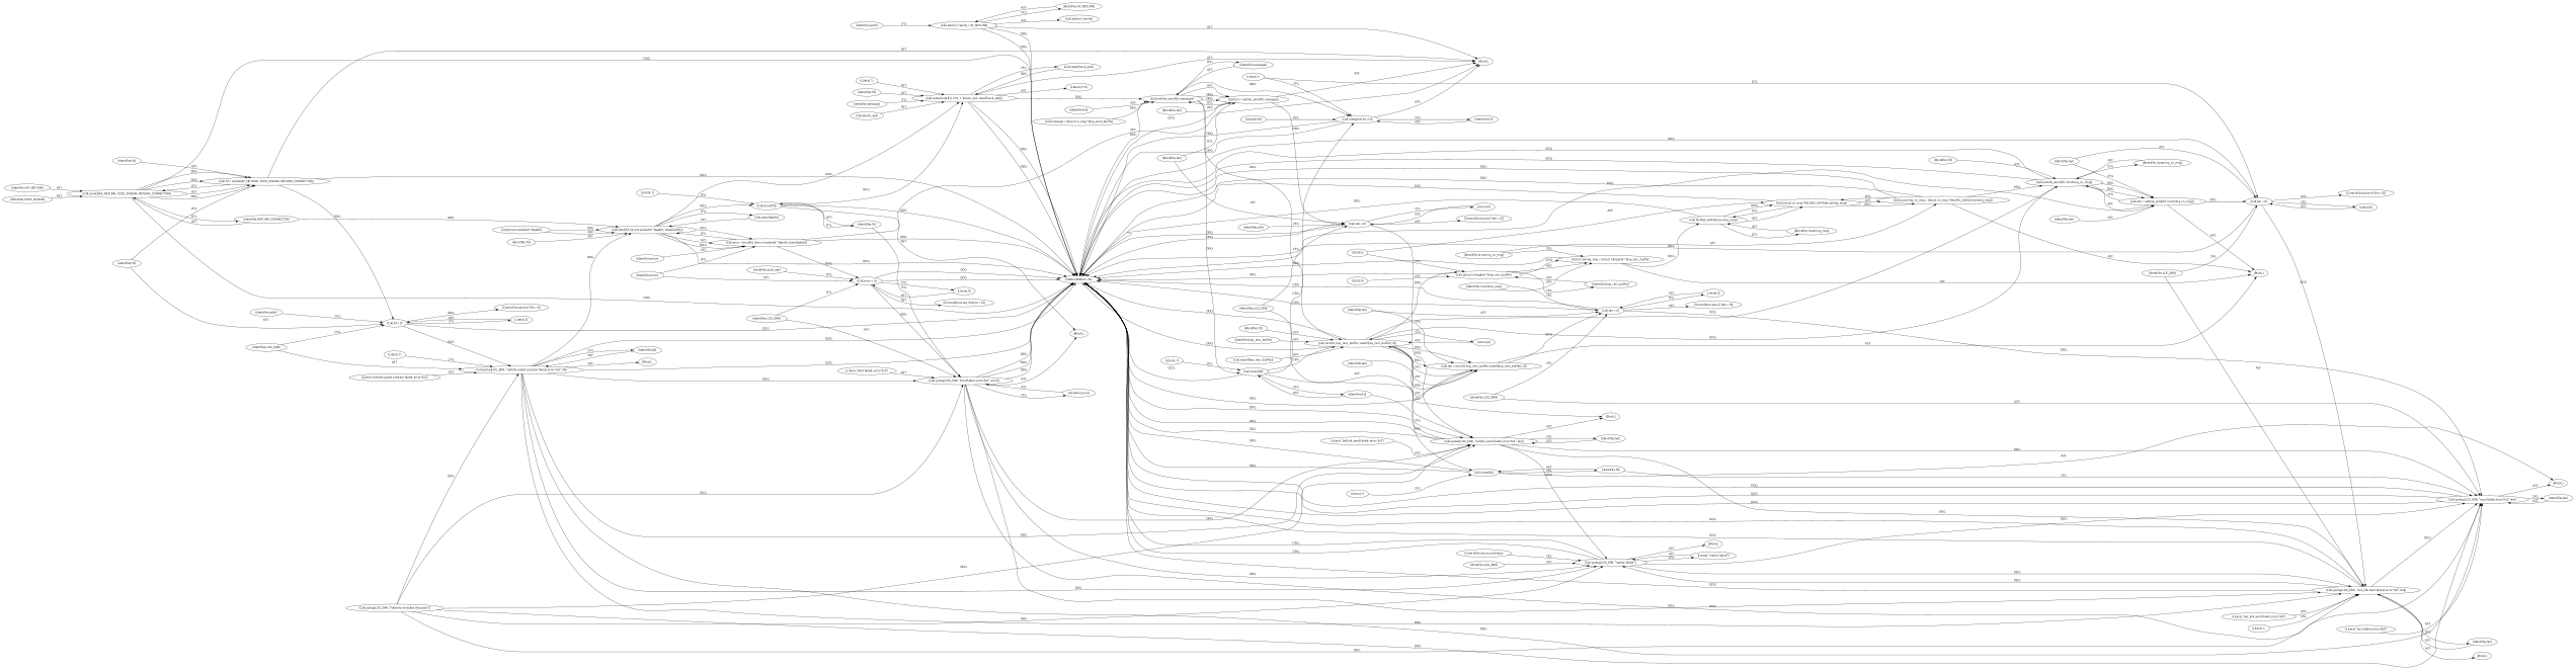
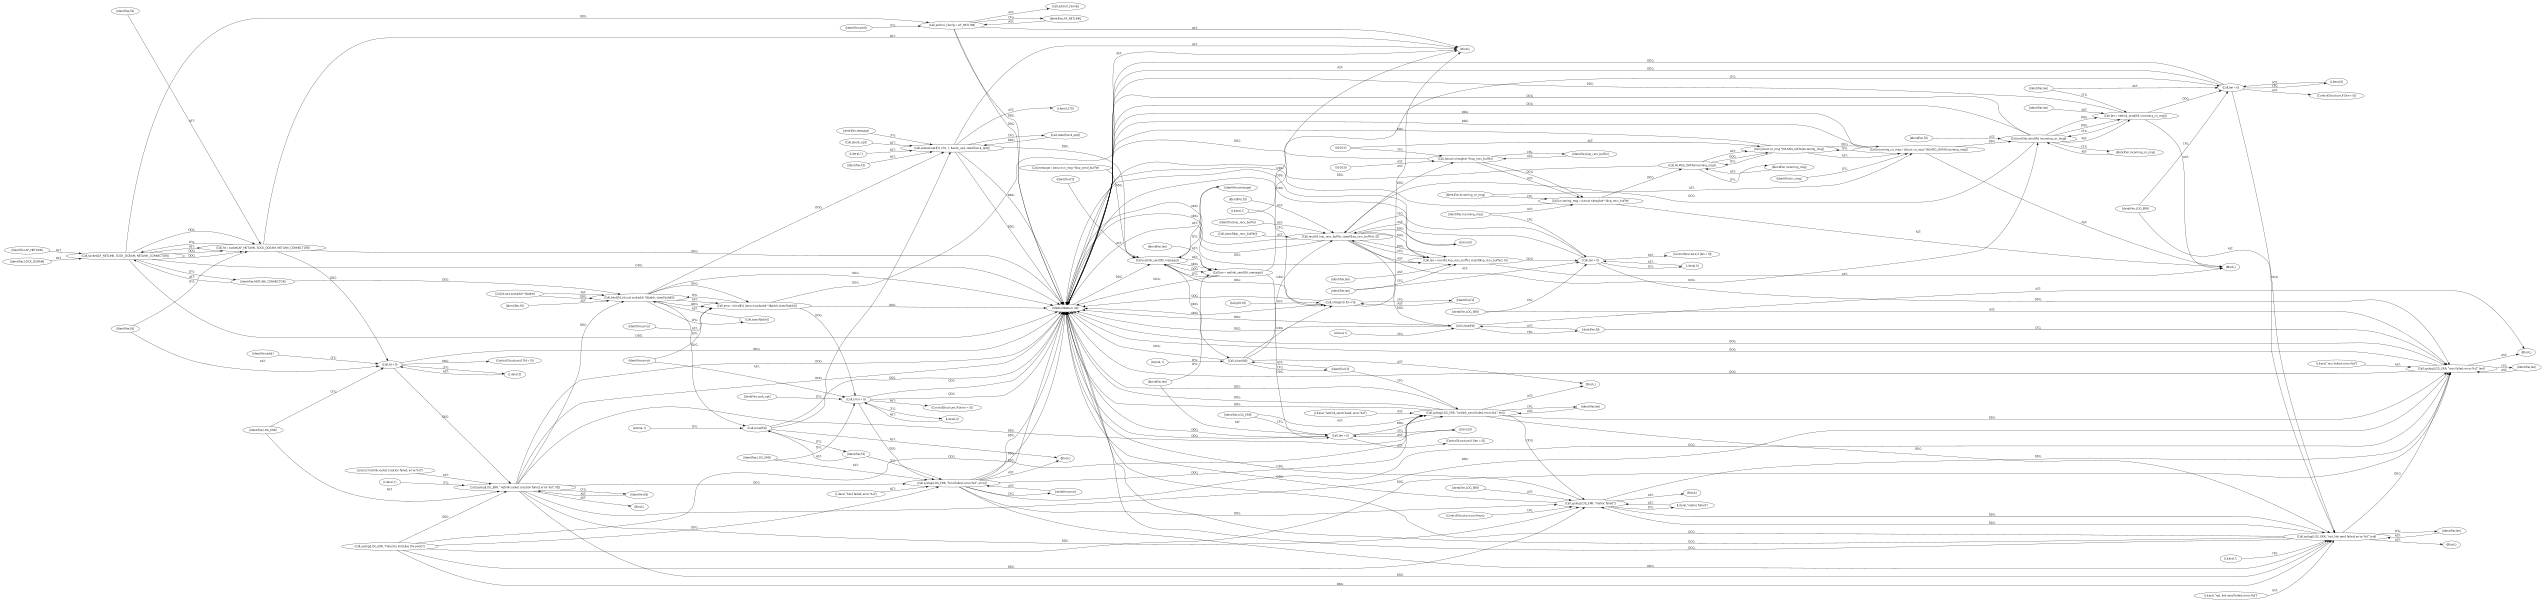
  digraph {
    fontname=Ubuntu
    rankdir=LR
    node [fontname=Ubuntu]
    edge [fontname=Ubuntu]
    n1 [label="(Call,socket(AF_NETLINK, SOCK_DGRAM, NETLINK_CONNECTOR))"]
    n2 [label="(Call,fd = socket(AF_NETLINK, SOCK_DGRAM, NETLINK_CONNECTOR))"]
    n3 [label="(Call,addr.nl_family = AF_NETLINK)"]
    n4 [label="(MethodReturn,int)"]
    n5 [label="(Identifier,NETLINK_CONNECTOR)"]
    n6 [label="(Call,fd < 0)"]
    n7 [label="(Block,)"]
    n8 [label="(Identifier,AF_NETLINK)"]
    n9 [label="(Call,addr.nl_family)"]
    n10 [label="(Call,netlink_send(fd, message))"]
    n11 [label="(Call,bind(fd, (struct sockaddr *)&addr, sizeof(addr)))"]
    n12 [label="(Call,syslog(LOG_ERR, \"netlink socket creation failed; error:%d\", fd))"]
    n13 [label="(Literal,0)"]
    n14 [label="(ControlStructure,if (fd < 0))"]
    n15 [label="(Call,syslog(LOG_ERR, \"bind failed; error:%d\", error))"]
    n16 [label="(Call,syslog(LOG_ERR, \"netlink_send failed; error:%d\", len))"]
    n17 [label="(Call,syslog(LOG_ERR, \"recv failed; error:%d\", len))"]
    n18 [label="(Call,syslog(LOG_ERR, \"malloc failed\"))"]
    n19 [label="(Call,syslog(LOG_ERR, \"net_link send failed; error:%d\", len))"]
    n20 [label="(Identifier,fd)"]
    n21 [label="(Block,)"]
    n22 [label="(Call,error = bind(fd, (struct sockaddr *)&addr, sizeof(addr)))"]
    n23 [label="(Call,close(fd))"]
    n24 [label="(Call,setsockopt(fd, 270, 1, &sock_opt, sizeof(sock_opt)))"]
    n25 [label="(Call,sizeof(addr))"]
    n26 [label="(Identifier,error)"]
    n27 [label="(Block,)"]
    n28 [label="(Identifier,len)"]
    n29 [label="(Block,)"]
    n30 [label="(Identifier,len)"]
    n31 [label="(Block,)"]
    n32 [label="(Literal,\"malloc failed\")"]
    n33 [label="(Block,)"]
    n34 [label="(Block,)"]
    n35 [label="(Identifier,len)"]
    n36 [label="(Call,error < 0)"]
    n37 [label="(Identifier,fd)"]
    n38 [label="(Call,sizeof(sock_opt))"]
    n39 [label="(Literal,270)"]
    n40 [label="(Literal,0)"]
    n41 [label="(ControlStructure,if (error < 0))"]
    n42 [label="(Call,len = netlink_send(fd, message))"]
    n43 [label="(Call,close(fd))"]
    n44 [label="(Call,nlmsghdr.fd = fd)"]
    n45 [label="(Call,recv(fd, kvp_recv_buffer, sizeof(kvp_recv_buffer), 0))"]
    n46 [label="(Identifier,message)"]
    n47 [label="(Call,len < 0)"]
    n48 [label="(Identifier,fd)"]
    n49 [label="(Identifier,fd)"]
    n50 [label="(Call,len = recv(fd, kvp_recv_buffer, sizeof(kvp_recv_buffer), 0))"]
    n51 [label="(Call,close(fd))"]
    n52 [label="(Call,(struct nlmsghdr *)kvp_recv_buffer)"]
    n53 [label="(Call,netlink_send(fd, incoming_cn_msg))"]
    n54 [label="(Literal,0)"]
    n55 [label="(Literal,0)"]
    n56 [label="(ControlStructure,if (len < 0))"]
    n57 [label="(Call,len < 0)"]
    n58 [label="(Block,)"]
    n59 [label="(Identifier,fd)"]
    n60 [label="(Call,incoming_msg = (struct nlmsghdr *)kvp_recv_buffer)"]
    n61 [label="(Identifier,kvp_recv_buffer)"]
    n62 [label="(Call,len = netlink_send(fd, incoming_cn_msg))"]
    n63 [label="(Identifier,incoming_cn_msg)"]
    n64 [label="(Literal,0)"]
    n65 [label="(ControlStructure,if (len < 0))"]
    n66 [label="(Call,NLMSG_DATA(incoming_msg))"]
    n67 [label="(Call,(struct cn_msg *)NLMSG_DATA(incoming_msg))"]
    n68 [label="(Identifier,incoming_msg)"]
    n69 [label="(Call,incoming_cn_msg = (struct cn_msg *)NLMSG_DATA(incoming_msg))"]
    n70 [label="(Call,len < 0)"]
    n71 [label="(ControlStructure,if (len < 0))"]
    n72 [label="(Literal,0)"]
-   n73 [label="(Identifier,pfd)"]
    n74 [label="(Literal,1)"]
    n75 [label="(Call,syslog(LOG_ERR, \"Failed to initialize the pools\"))"]
    n76 [label="(Identifier,len)"]
    n77 [label="(ControlStructure,continue;)"]
    n78 [label="(Identifier,LOG_ERR)"]
    n79 [label="(Literal,1)"]
    n80 [label="(Identifier,fd)"]
+   n81 [label="(Identifier,hv_msg)"]
    n82 [label="(Call,(struct sockaddr *)&addr)"]
    n83 [label="(Identifier,fd)"]
    n84 [label="(Identifier,addr)"]
    n85 [label="(Identifier,incoming_cn_msg)"]
    n86 [label="(Literal,\"bind failed; error:%d\")"]
    n87 [label="(Literal,\"net_link send failed; error:%d\")"]
    n88 [label="(Identifier,fd)"]
    n89 [label="(Identifier,LOG_ERR)"]
    n90 [label="(Identifier,len)"]
    n91 [label="(Literal,1)"]
    n92 [label="(Call,pfd.fd)"]
    n93 [label="(Literal,1)"]
    n94 [label="(Identifier,fd)"]
    n95 [label="(Identifier,len)"]
    n96 [label="(Identifier,fd)"]
    n97 [label="(Identifier,len)"]
    n98 [label="(Identifier,kvp_recv_buffer)"]
    n99 [label="(Identifier,LOG_ERR)"]
    n100 [label="(Identifier,fd)"]
    n101 [label="(Identifier,len)"]
    n102 [label="(Identifier,fd)"]
    n103 [label="(Identifier,len)"]
    n104 [label="(Identifier,LOG_ERR)"]
    n105 [label="(Identifier,AF_NETLINK)"]
    n106 [label="(Identifier,addr)"]
    n107 [label="(Identifier,SOCK_DGRAM)"]
    n108 [label="(Identifier,error)"]
    n109 [label="(Literal,1)"]
    n110 [label="(Literal,\"recv failed; error:%d\")"]
    n111 [label="(Literal,\"netlink socket creation failed; error:%d\")"]
    n112 [label="(Literal,1)"]
    n113 [label="(Call,message = (struct cn_msg *)kvp_send_buffer)"]
    n114 [label="(Identifier,error)"]
    n115 [label="(Identifier,message)"]
    n116 [label="(Call,&sock_opt)"]
    n117 [label="(Identifier,incoming_msg)"]
    n118 [label="(Identifier,LOG_ERR)"]
    n119 [label="(Identifier,sock_opt)"]
    n120 [label="(Identifier,LOG_ERR)"]
    n121 [label="(Literal,1)"]
    n122 [label="(Literal,\"netlink_send failed; error:%d\")"]
    n123 [label="(Call,sizeof(kvp_recv_buffer))"]
    1000330
    1000335
    n1 -> n2 [label="AST: "]
    n1 -> n2 [label="DDG: "]
    n1 -> n2 [label="DDG: "]
    n1 -> n2 [label="DDG: "]
+   n1 -> n3 [label="DDG: "]
    n1 -> n4 [label="DDG: "]
    n1 -> n4 [label="DDG: "]
    n1 -> n5 [label="CFG: "]
    n2 -> n1 [label="CFG: "]
    n2 -> n4 [label="DDG: "]
    n2 -> n6 [label="DDG: "]
    n2 -> n7 [label="AST: "]
    n3 -> n4 [label="DDG: "]
    n3 -> n4 [label="DDG: "]
    n3 -> n7 [label="AST: "]
    n3 -> n8 [label="CFG: "]
    n3 -> n9 [label="AST: "]
    n4 -> n10 [label="DDG: "]
    n5 -> n1 [label="AST: "]
    n5 -> n11 [label="DDG: "]
    n6 -> n4 [label="DDG: "]
    n6 -> n12 [label="DDG: "]
    n6 -> n13 [label="CFG: "]
    n6 -> n14 [label="DDG: "]
    n8 -> n3 [label="AST: "]
    n10 -> n42 [label="AST: "]
    n10 -> n42 [label="DDG: "]
    n10 -> n42 [label="DDG: "]
    n10 -> n43 [label="DDG: "]
    n10 -> n44 [label="DDG: "]
-   n10 -> n45 [label="DDG: "]
    n10 -> n46 [label="CFG: "]
    n11 -> n4 [label="DDG: "]
    n11 -> n22 [label="AST: "]
    n11 -> n22 [label="DDG: "]
    n11 -> n22 [label="DDG: "]
    n11 -> n23 [label="DDG: "]
    n11 -> n24 [label="DDG: "]
    n11 -> n25 [label="CFG: "]
    n12 -> n4 [label="DDG: "]
    n12 -> n4 [label="DDG: "]
    n12 -> n11 [label="DDG: "]
    n12 -> n15 [label="DDG: "]
    n12 -> n16 [label="DDG: "]
    n12 -> n17 [label="DDG: "]
    n12 -> n18 [label="DDG: "]
    n12 -> n19 [label="DDG: "]
    n12 -> n20 [label="CFG: "]
    n12 -> n21 [label="AST: "]
    n13 -> n6 [label="AST: "]
    n15 -> n4 [label="DDG: "]
    n15 -> n4 [label="DDG: "]
    n15 -> n4 [label="DDG: "]
    n15 -> n16 [label="DDG: "]
    n15 -> n17 [label="DDG: "]
    n15 -> n18 [label="DDG: "]
    n15 -> n19 [label="DDG: "]
    n15 -> n26 [label="CFG: "]
    n15 -> n27 [label="AST: "]
    n16 -> n4 [label="DDG: "]
    n16 -> n4 [label="DDG: "]
    n16 -> n4 [label="DDG: "]
    n16 -> n17 [label="DDG: "]
    n16 -> n18 [label="DDG: "]
    n16 -> n19 [label="DDG: "]
    n16 -> n28 [label="CFG: "]
    n16 -> n29 [label="AST: "]
    n17 -> n4 [label="DDG: "]
    n17 -> n4 [label="DDG: "]
    n17 -> n4 [label="DDG: "]
    n17 -> n30 [label="CFG: "]
    n17 -> n31 [label="AST: "]
    n18 -> n4 [label="DDG: "]
    n18 -> n4 [label="DDG: "]
    n18 -> n17 [label="DDG: "]
    n18 -> n19 [label="DDG: "]
    n18 -> n32 [label="CFG: "]
    n18 -> n33 [label="AST: "]
    n19 -> n4 [label="DDG: "]
    n19 -> n4 [label="DDG: "]
    n19 -> n4 [label="DDG: "]
    n19 -> n17 [label="DDG: "]
    n19 -> n18 [label="DDG: "]
    n19 -> n34 [label="AST: "]
    n19 -> n35 [label="CFG: "]
    n20 -> n12 [label="AST: "]
    n22 -> n4 [label="DDG: "]
    n22 -> n7 [label="AST: "]
    n22 -> n11 [label="CFG: "]
    n22 -> n36 [label="DDG: "]
    n23 -> n4 [label="DDG: "]
    n23 -> n24 [label="DDG: "]
    n23 -> n27 [label="AST: "]
    n23 -> n37 [label="CFG: "]
    n24 -> n4 [label="DDG: "]
    n24 -> n4 [label="DDG: "]
    n24 -> n7 [label="AST: "]
    n24 -> n10 [label="DDG: "]
    n24 -> n38 [label="CFG: "]
    n24 -> n39 [label="AST: "]
    n25 -> n11 [label="AST: "]
    n26 -> n15 [label="AST: "]
    n28 -> n16 [label="AST: "]
    n30 -> n17 [label="AST: "]
    n32 -> n18 [label="AST: "]
    n35 -> n19 [label="AST: "]
    n36 -> n4 [label="DDG: "]
    n36 -> n4 [label="DDG: "]
    n36 -> n15 [label="DDG: "]
    n36 -> n40 [label="CFG: "]
    n36 -> n41 [label="AST: "]
    n37 -> n15 [label="CFG: "]
    n37 -> n23 [label="AST: "]
    n38 -> n24 [label="DDG: "]
    n40 -> n36 [label="AST: "]
    n42 -> n4 [label="DDG: "]
    n42 -> n7 [label="AST: "]
    n42 -> n10 [label="CFG: "]
    n42 -> n47 [label="DDG: "]
    n43 -> n4 [label="DDG: "]
    n43 -> n29 [label="AST: "]
    n43 -> n44 [label="DDG: "]
    n43 -> n45 [label="DDG: "]
    n43 -> n48 [label="CFG: "]
    n44 -> n4 [label="DDG: "]
    n44 -> n4 [label="DDG: "]
    n44 -> n7 [label="AST: "]
    n44 -> n49 [label="CFG: "]
    n45 -> n4 [label="DDG: "]
    n45 -> n4 [label="DDG: "]
    n45 -> n50 [label="AST: "]
    n45 -> n50 [label="DDG: "]
    n45 -> n50 [label="DDG: "]
    n45 -> n50 [label="DDG: "]
    n45 -> n51 [label="DDG: "]
    n45 -> n52 [label="DDG: "]
    n45 -> n53 [label="DDG: "]
    n45 -> n54 [label="CFG: "]
    n46 -> n10 [label="AST: "]
    n47 -> n4 [label="DDG: "]
    n47 -> n4 [label="DDG: "]
    n47 -> n16 [label="DDG: "]
    n47 -> n55 [label="CFG: "]
    n47 -> n56 [label="AST: "]
    n48 -> n16 [label="CFG: "]
    n48 -> n43 [label="AST: "]
    n49 -> n44 [label="AST: "]
    n50 -> n4 [label="DDG: "]
    n50 -> n45 [label="CFG: "]
    n50 -> n57 [label="DDG: "]
    n50 -> n58 [label="AST: "]
    n51 -> n4 [label="DDG: "]
    n51 -> n4 [label="DDG: "]
    n51 -> n31 [label="AST: "]
    n51 -> n59 [label="CFG: "]
    n52 -> n4 [label="DDG: "]
    n52 -> n60 [label="AST: "]
    n52 -> n60 [label="DDG: "]
    n52 -> n61 [label="CFG: "]
    n53 -> n4 [label="DDG: "]
    n53 -> n4 [label="DDG: "]
    n53 -> n45 [label="DDG: "]
    n53 -> n62 [label="AST: "]
    n53 -> n62 [label="DDG: "]
    n53 -> n62 [label="DDG: "]
    n53 -> n63 [label="CFG: "]
    n54 -> n45 [label="AST: "]
    n55 -> n47 [label="AST: "]
    n57 -> n4 [label="DDG: "]
    n57 -> n4 [label="DDG: "]
    n57 -> n17 [label="DDG: "]
    n57 -> n64 [label="CFG: "]
    n57 -> n65 [label="AST: "]
    n59 -> n17 [label="CFG: "]
    n59 -> n51 [label="AST: "]
    n60 -> n4 [label="DDG: "]
    n60 -> n58 [label="AST: "]
    n60 -> n66 [label="DDG: "]
    n61 -> n52 [label="AST: "]
    n62 -> n4 [label="DDG: "]
    n62 -> n53 [label="CFG: "]
    n62 -> n58 [label="AST: "]
    n62 -> n70 [label="DDG: "]
    n63 -> n53 [label="AST: "]
    n64 -> n57 [label="AST: "]
    n66 -> n4 [label="DDG: "]
    n66 -> n67 [label="AST: "]
    n66 -> n67 [label="DDG: "]
    n66 -> n68 [label="CFG: "]
    n67 -> n4 [label="DDG: "]
    n67 -> n66 [label="CFG: "]
    n67 -> n69 [label="AST: "]
    n67 -> n69 [label="DDG: "]
    n68 -> n66 [label="AST: "]
    n69 -> n4 [label="DDG: "]
    n69 -> n4 [label="DDG: "]
    n69 -> n53 [label="DDG: "]
    n69 -> n58 [label="AST: "]
    n69 -> n67 [label="CFG: "]
    n70 -> n4 [label="DDG: "]
    n70 -> n4 [label="DDG: "]
    n70 -> n19 [label="DDG: "]
    n70 -> n71 [label="AST: "]
    n70 -> n72 [label="CFG: "]
    n72 -> n70 [label="AST: "]
-   n73 -> n47 [label="CFG: "]
    n74 -> n23 [label="CFG: "]
    n75 -> n12 [label="DDG: "]
    n75 -> n15 [label="DDG: "]
    n75 -> n16 [label="DDG: "]
    n75 -> n17 [label="DDG: "]
    n75 -> n18 [label="DDG: "]
    n75 -> n19 [label="DDG: "]
    n76 -> n62 [label="AST: "]
    n77 -> n18 [label="CFG: "]
    n78 -> n19 [label="AST: "]
    n78 -> n70 [label="CFG: "]
    n79 -> n24 [label="AST: "]
    n80 -> n45 [label="AST: "]
+   n81 -> n69 [label="CFG: "]
    n82 -> n11 [label="AST: "]
    n82 -> n11 [label="DDG: "]
    n83 -> n10 [label="AST: "]
    n84 -> n3 [label="CFG: "]
    n85 -> n60 [label="CFG: "]
    n85 -> n69 [label="AST: "]
    n86 -> n15 [label="AST: "]
    n87 -> n19 [label="AST: "]
    n88 -> n2 [label="AST: "]
    n89 -> n18 [label="AST: "]
    n90 -> n50 [label="AST: "]
    n91 -> n51 [label="CFG: "]
    n92 -> n44 [label="AST: "]
    n93 -> n44 [label="CFG: "]
    n93 -> n70 [label="CFG: "]
    n94 -> n2 [label="CFG: "]
    n94 -> n6 [label="AST: "]
    n95 -> n42 [label="AST: "]
    n96 -> n11 [label="AST: "]
    n97 -> n62 [label="CFG: "]
    n97 -> n70 [label="AST: "]
    n98 -> n45 [label="AST: "]
    n99 -> n6 [label="CFG: "]
    n99 -> n12 [label="AST: "]
    n100 -> n53 [label="AST: "]
    n101 -> n42 [label="CFG: "]
    n101 -> n47 [label="AST: "]
    n102 -> n24 [label="AST: "]
    n103 -> n50 [label="CFG: "]
    n103 -> n57 [label="AST: "]
    n104 -> n15 [label="AST: "]
    n104 -> n36 [label="CFG: "]
    n105 -> n1 [label="AST: "]
    n106 -> n6 [label="CFG: "]
    n107 -> n1 [label="AST: "]
    n108 -> n22 [label="CFG: "]
    n108 -> n36 [label="AST: "]
    n109 -> n19 [label="CFG: "]
    n110 -> n17 [label="AST: "]
    n111 -> n12 [label="AST: "]
    n112 -> n43 [label="CFG: "]
    n113 -> n10 [label="DDG: "]
    n114 -> n22 [label="AST: "]
    n115 -> n24 [label="CFG: "]
    n116 -> n24 [label="AST: "]
    n117 -> n57 [label="CFG: "]
    n117 -> n60 [label="AST: "]
    n118 -> n16 [label="AST: "]
    n118 -> n47 [label="CFG: "]
    n119 -> n36 [label="CFG: "]
    n120 -> n17 [label="AST: "]
    n120 -> n57 [label="CFG: "]
    n121 -> n12 [label="CFG: "]
    n122 -> n16 [label="AST: "]
    n123 -> n45 [label="AST: "]
    1000330 -> n52 [label="AST: "]
    1000335 -> n52 [label="CFG: "]
    1000335 -> n67 [label="AST: "]
  }
